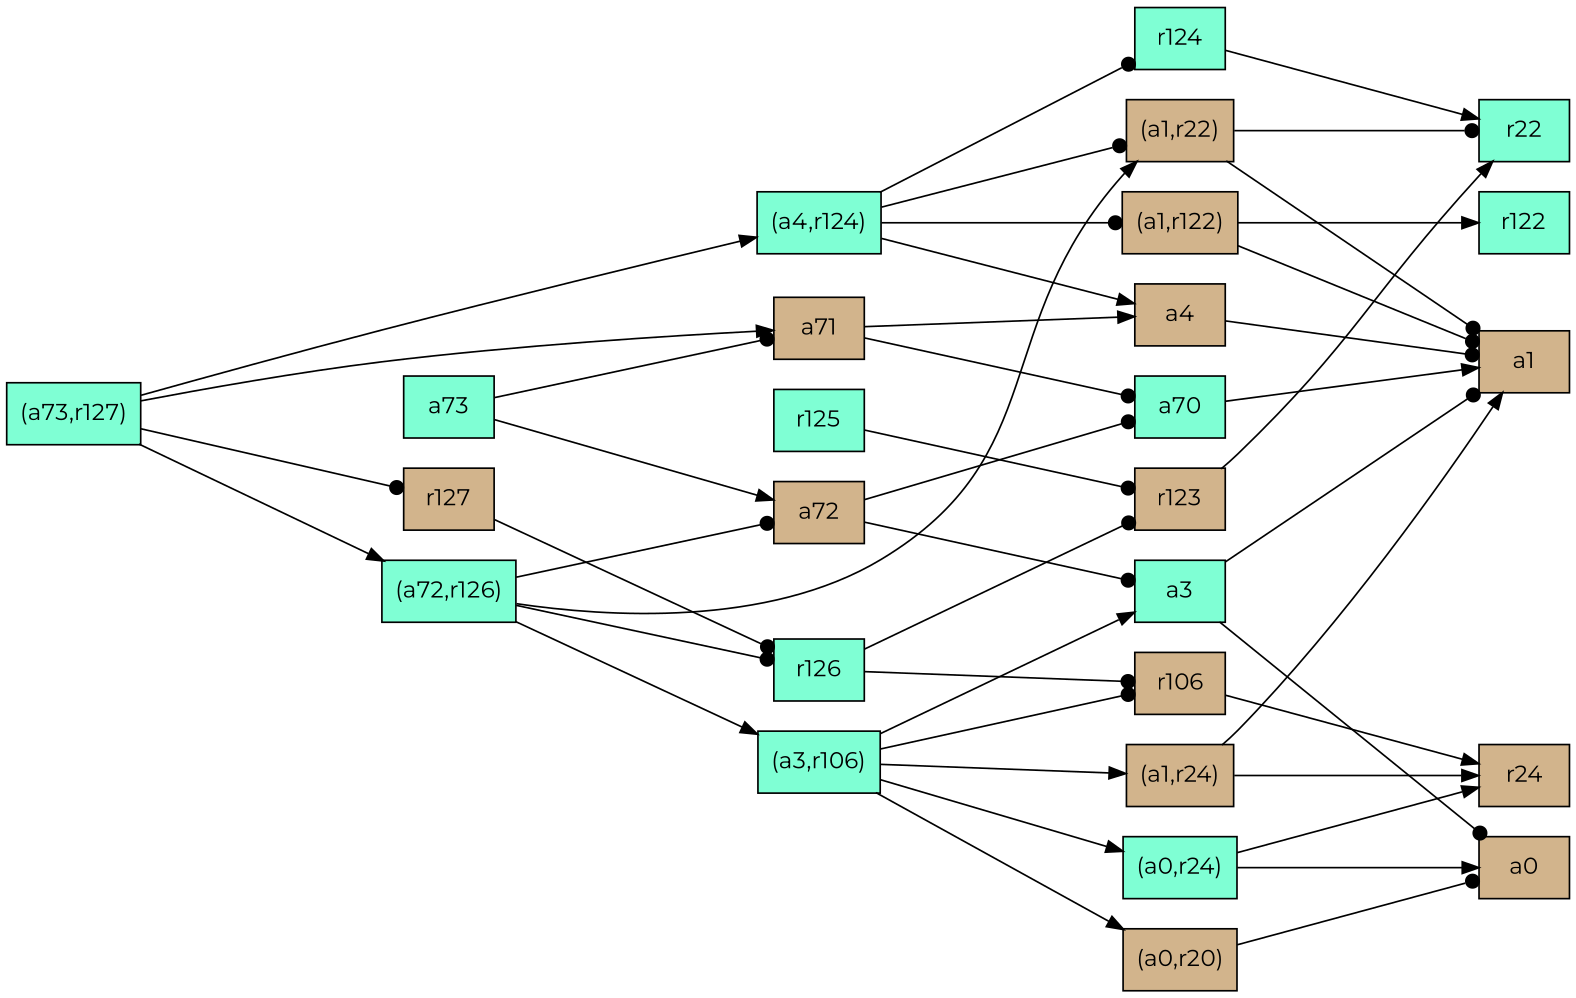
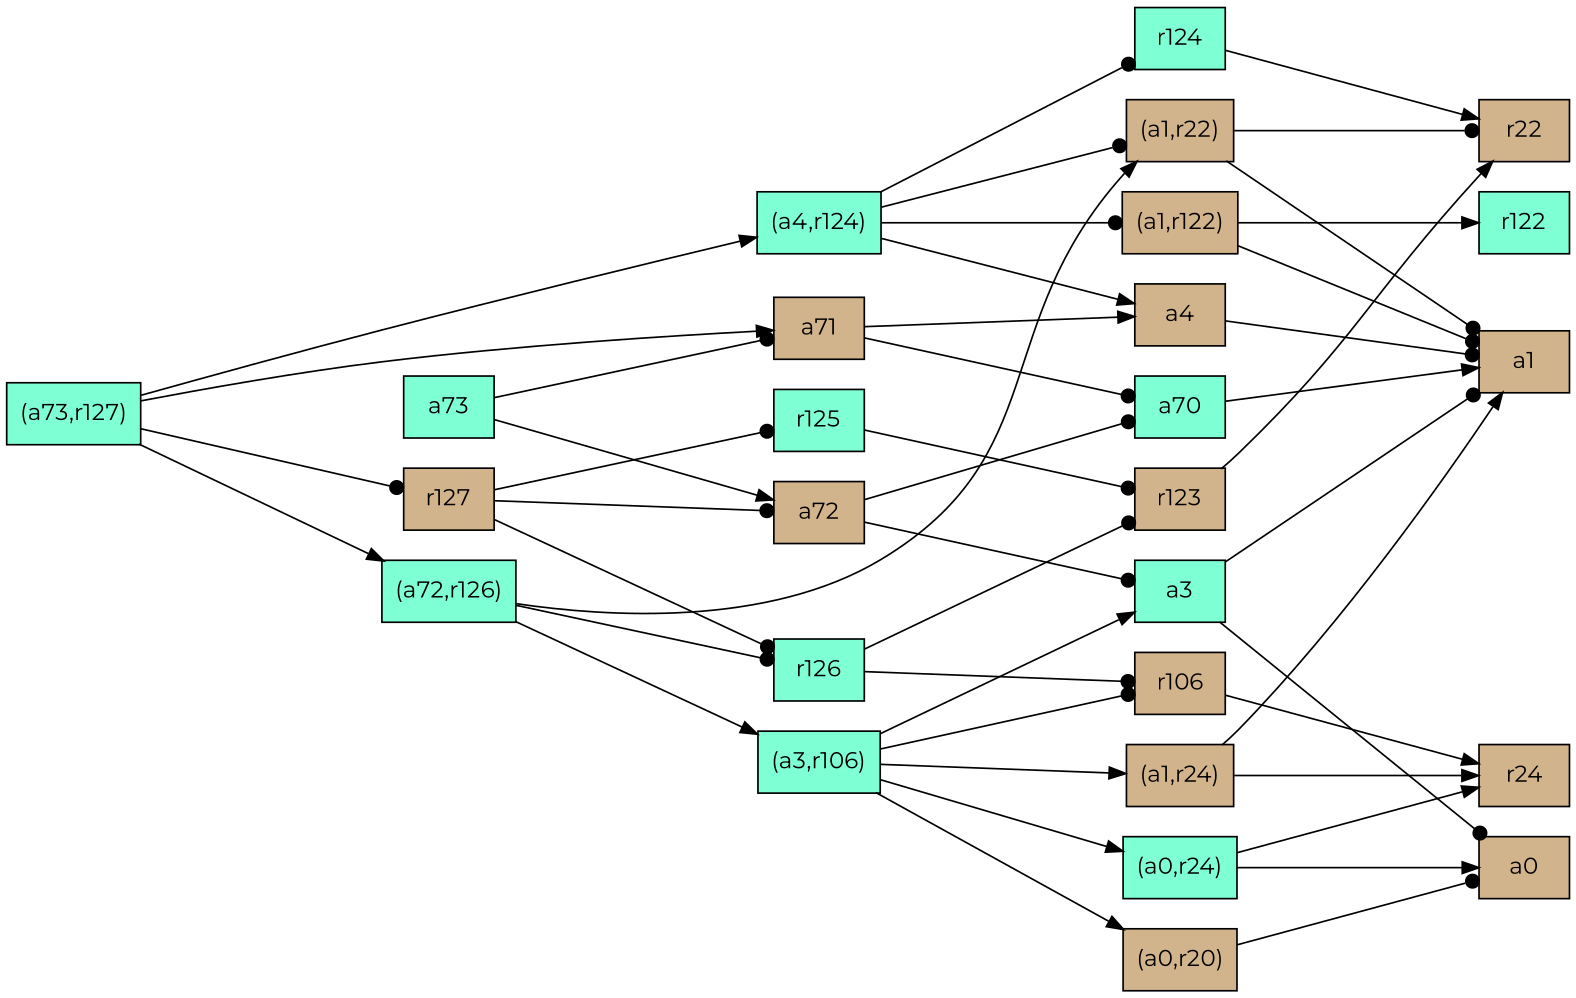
  digraph {
    fontname=Montserrat
    rankdir=LR
    ranksep=2.0
    node [fillcolor=aquamarine fontname=Montserrat shape=record style=filled]
    edge [arrowhead=dot fontname=Montserrat]
    n1 [label="{(a4,r124)}"]
    n2 [fillcolor=tan label="{(a1,r22)}"]
    n3 [fillcolor=tan label="{a4}"]
    n4 [fillcolor=tan label="{(a1,r122)}"]
    n5 [label="{r124}"]
-   n6 [label="{r22}"]
+   n6 [fillcolor=tan label="{r22}"]
    n7 [fillcolor=tan label="{a1}"]
    n8 [label="{r122}"]
    n9 [fillcolor=tan label="{r106}"]
    n10 [fillcolor=tan label="{r24}"]
    n11 [fillcolor=tan label="{a71}"]
    n12 [label="{a70}"]
    n13 [fillcolor=tan label="{(a0,r20)}"]
    n14 [fillcolor=tan label="{a0}"]
    n15 [label="{a3}"]
    n16 [fillcolor=tan label="{r123}"]
    n17 [fillcolor=tan label="{r127}"]
    n18 [label="{r125}"]
    n19 [label="{r126}"]
    n20 [fillcolor=tan label="{a72}"]
    n21 [label="{a73}"]
    n22 [fillcolor=tan label="{(a1,r24)}"]
    n23 [label="{(a3,r106)}"]
    n24 [label="{(a0,r24)}"]
    n25 [label="{(a73,r127)}"]
    n26 [label="{(a72,r126)}"]
    n1 -> n2
    n1 -> n3 [arrowhead=normal]
    n1 -> n4
    n1 -> n5
    n2 -> n6
    n2 -> n7
    n3 -> n7
    n4 -> n7
    n4 -> n8 [arrowhead=normal]
    n5 -> n6 [arrowhead=normal]
    n9 -> n10 [arrowhead=normal]
    n11 -> n3 [arrowhead=normal]
    n11 -> n12
    n12 -> n7 [arrowhead=normal]
    n13 -> n14
    n15 -> n7
    n15 -> n14
    n16 -> n6 [arrowhead=normal]
+   n17 -> n18
    n17 -> n19
    n18 -> n16
    n19 -> n9
    n19 -> n16
    n20 -> n12
    n20 -> n15
    n21 -> n11
    n21 -> n20 [arrowhead=normal]
    n22 -> n7 [arrowhead=normal]
    n22 -> n10 [arrowhead=normal]
    n23 -> n9
    n23 -> n13 [arrowhead=normal]
    n23 -> n15 [arrowhead=normal]
    n23 -> n22 [arrowhead=normal]
    n23 -> n24 [arrowhead=normal]
    n24 -> n10 [arrowhead=normal]
    n24 -> n14 [arrowhead=normal]
    n25 -> n1 [arrowhead=normal]
    n25 -> n11 [arrowhead=normal]
    n25 -> n17
    n25 -> n26 [arrowhead=normal]
    n26 -> n2 [arrowhead=normal]
    n26 -> n19
-   n26 -> n20
+   n17 -> n20
    n26 -> n23 [arrowhead=normal]
  }
